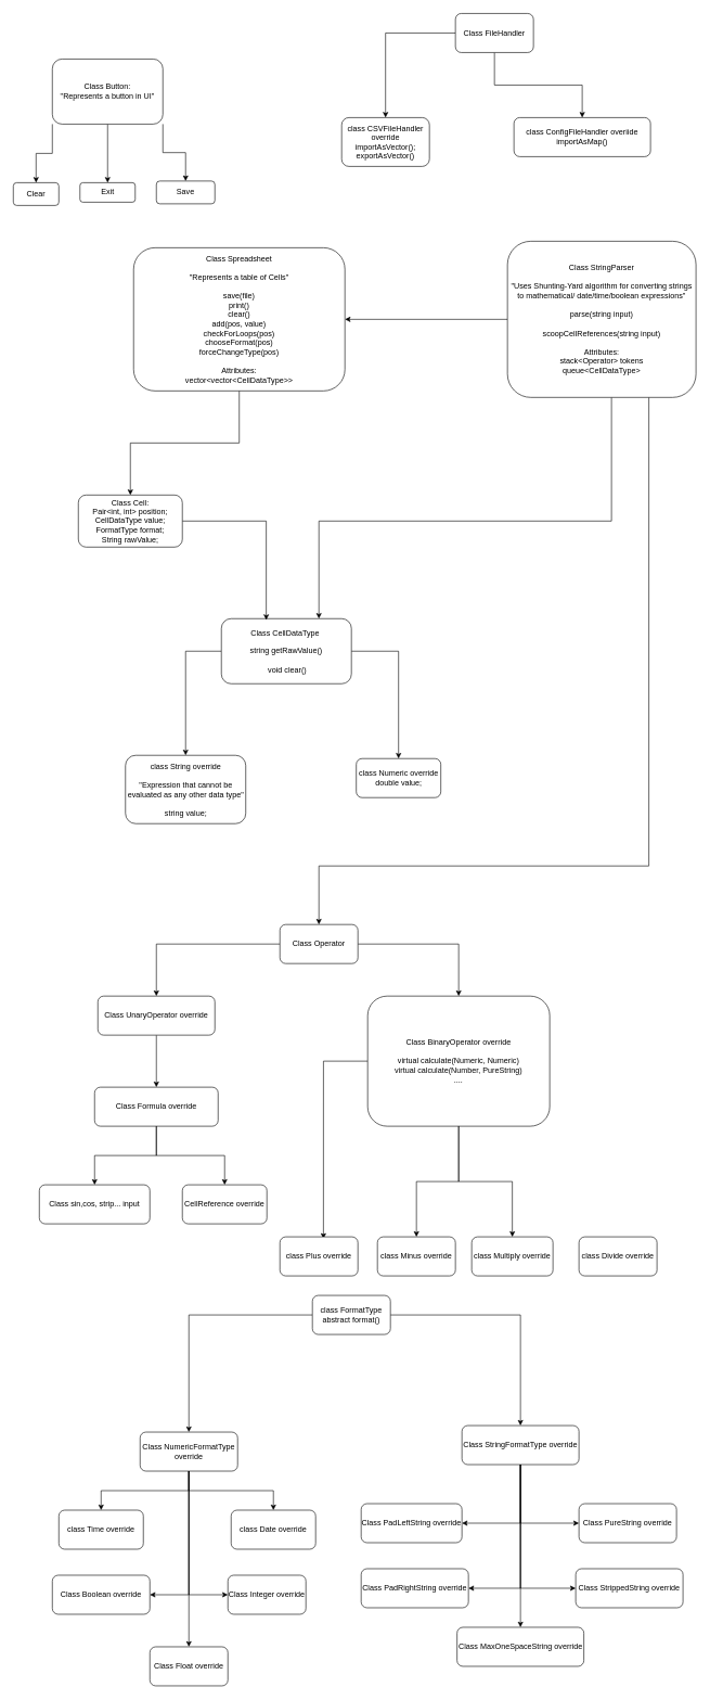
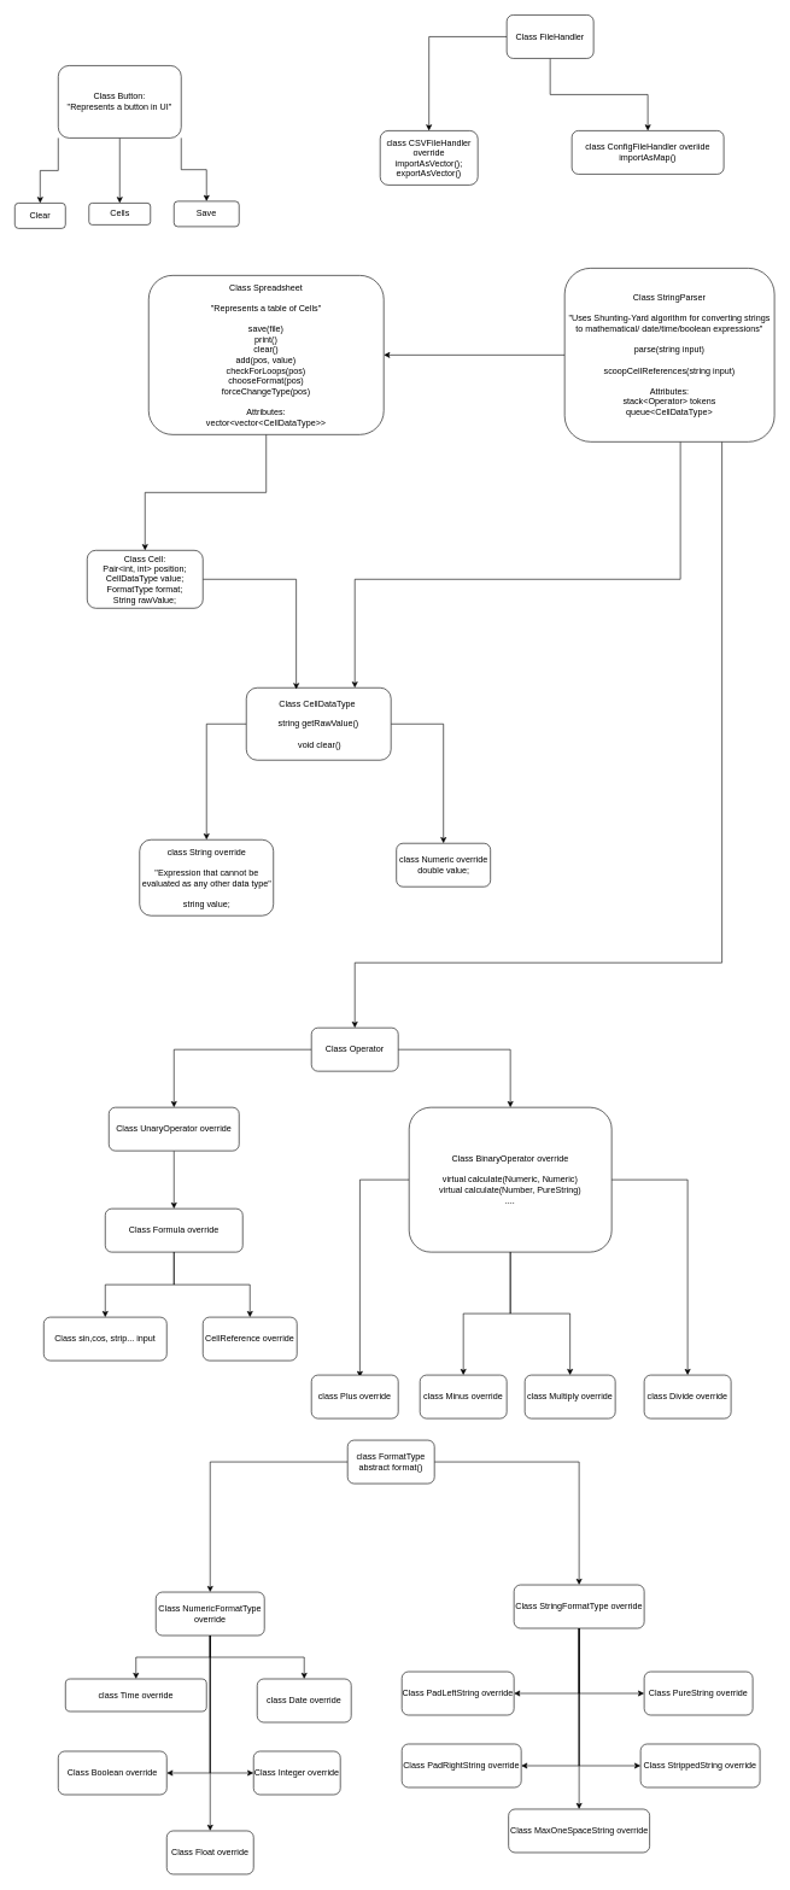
  <mxCell id="0" />
  <mxCell id="1" parent="0" />
  <mxCell id="2" style="edgeStyle=orthogonalEdgeStyle;rounded=0;orthogonalLoop=1;jettySize=auto;html=1;" parent="1" source="5" target="8" edge="1"><mxGeometry relative="1" as="geometry"><Array as="points"><mxPoint x="940" y="800" /><mxPoint x="490" y="800" /></Array></mxGeometry></mxCell>
  <mxCell id="3" style="edgeStyle=orthogonalEdgeStyle;rounded=0;orthogonalLoop=1;jettySize=auto;html=1;entryX=1;entryY=0.5;entryDx=0;entryDy=0;" parent="1" source="5" target="19" edge="1"><mxGeometry relative="1" as="geometry" /></mxCell>
  <mxCell id="4" style="edgeStyle=orthogonalEdgeStyle;rounded=0;orthogonalLoop=1;jettySize=auto;html=1;exitX=0.75;exitY=1;exitDx=0;exitDy=0;" parent="1" source="5" target="68" edge="1"><mxGeometry relative="1" as="geometry"><mxPoint x="1010" y="1090" as="targetPoint" /><Array as="points"><mxPoint x="998" y="1330" /></Array></mxGeometry></mxCell>
  <mxCell id="5" value="Class StringParser&lt;br&gt;&lt;br&gt;&quot;Uses&amp;nbsp;Shunting-Yard algorithm for converting strings to mathematical/ date/time/boolean expressions&quot;&lt;br&gt;&lt;br&gt;parse(string input)&lt;br&gt;&lt;br&gt;scoopCellReferences(string input)&lt;br&gt;&lt;br&gt;Attributes:&lt;br&gt;stack&amp;lt;Operator&amp;gt; tokens&lt;br&gt;queue&amp;lt;CellDataType&amp;gt;&lt;br&gt;" style="rounded=1;whiteSpace=wrap;html=1;" parent="1" vertex="1"><mxGeometry x="780" y="370" width="290" height="240" as="geometry" /></mxCell>
  <mxCell id="6" style="edgeStyle=orthogonalEdgeStyle;rounded=0;orthogonalLoop=1;jettySize=auto;html=1;entryX=0.5;entryY=0;entryDx=0;entryDy=0;" parent="1" source="8" target="9" edge="1"><mxGeometry relative="1" as="geometry"><Array as="points"><mxPoint x="285" y="1000" /></Array></mxGeometry></mxCell>
  <mxCell id="7" style="edgeStyle=orthogonalEdgeStyle;rounded=0;orthogonalLoop=1;jettySize=auto;html=1;entryX=0.5;entryY=0;entryDx=0;entryDy=0;" parent="1" source="8" target="10" edge="1"><mxGeometry relative="1" as="geometry" /></mxCell>
  <mxCell id="8" value="Class CellDataType&amp;nbsp;&lt;br&gt;&lt;br&gt;string getRawValue()&lt;br&gt;&lt;br&gt;&lt;span style=&quot;white-space: pre;&quot;&gt; &lt;/span&gt;void clear()" style="rounded=1;whiteSpace=wrap;html=1;" parent="1" vertex="1"><mxGeometry x="340" y="950" width="200" height="100" as="geometry" /></mxCell>
  <mxCell id="9" value="class String override&lt;br&gt;&lt;br&gt;&quot;Expression that cannot be evaluated as any other data type&quot;&lt;br&gt;&lt;br&gt;string value;" style="rounded=1;whiteSpace=wrap;html=1;" parent="1" vertex="1"><mxGeometry x="192.5" y="1160" width="185" height="105" as="geometry" /></mxCell>
  <mxCell id="10" value="class Numeric override&lt;br&gt;double value;" style="rounded=1;whiteSpace=wrap;html=1;" parent="1" vertex="1"><mxGeometry x="547.5" y="1165" width="130" height="60" as="geometry" /></mxCell>
  <mxCell id="11" value="class Date override" style="rounded=1;whiteSpace=wrap;html=1;" parent="1" vertex="1"><mxGeometry x="355" y="2320" width="130" height="60" as="geometry" /></mxCell>
- <mxCell id="12" value="class Time override" style="rounded=1;whiteSpace=wrap;html=1;" parent="1" vertex="1"><mxGeometry x="90" y="2320" width="130" height="60" as="geometry" /></mxCell>
+ <mxCell id="12" value="class Time override" style="rounded=1;whiteSpace=wrap;html=1;" parent="1" vertex="1"><mxGeometry x="90" y="2320" width="195" height="45" as="geometry" /></mxCell>
  <mxCell id="13" value="Class Boolean override" style="rounded=1;whiteSpace=wrap;html=1;" parent="1" vertex="1"><mxGeometry x="80" y="2420" width="150" height="60" as="geometry" /></mxCell>
  <mxCell id="14" style="edgeStyle=orthogonalEdgeStyle;rounded=0;orthogonalLoop=1;jettySize=auto;html=1;" parent="1" source="16" target="17" edge="1"><mxGeometry relative="1" as="geometry"><mxPoint x="195" y="1810" as="targetPoint" /></mxGeometry></mxCell>
  <mxCell id="15" style="edgeStyle=orthogonalEdgeStyle;rounded=0;orthogonalLoop=1;jettySize=auto;html=1;entryX=0.5;entryY=0;entryDx=0;entryDy=0;" parent="1" source="16" target="29" edge="1"><mxGeometry relative="1" as="geometry" /></mxCell>
  <mxCell id="16" value="Class Formula override" style="rounded=1;whiteSpace=wrap;html=1;" parent="1" vertex="1"><mxGeometry x="145" y="1670" width="190" height="60" as="geometry" /></mxCell>
  <mxCell id="17" value="Class sin,cos, strip... input" style="rounded=1;whiteSpace=wrap;html=1;" parent="1" vertex="1"><mxGeometry x="60" y="1820" width="170" height="60" as="geometry" /></mxCell>
  <mxCell id="18" style="edgeStyle=orthogonalEdgeStyle;rounded=0;orthogonalLoop=1;jettySize=auto;html=1;entryX=0.5;entryY=0;entryDx=0;entryDy=0;" parent="1" source="19" target="28" edge="1"><mxGeometry relative="1" as="geometry" /></mxCell>
  <mxCell id="19" value="Class Spreadsheet&lt;br&gt;&lt;br&gt;&quot;Represents a table of Cells&quot;&lt;br&gt;&lt;br&gt;save(file)&lt;br&gt;print()&lt;br&gt;clear()&lt;br&gt;add(pos, value)&lt;br&gt;checkForLoops(pos)&lt;br&gt;chooseFormat(pos)&lt;br&gt;forceChangeType(pos)&lt;br&gt;&lt;br&gt;Attributes:&lt;br&gt;vector&amp;lt;vector&amp;lt;CellDataType&amp;gt;&amp;gt;" style="rounded=1;whiteSpace=wrap;html=1;" parent="1" vertex="1"><mxGeometry x="205" y="380" width="325" height="220" as="geometry" /></mxCell>
  <mxCell id="20" style="edgeStyle=orthogonalEdgeStyle;rounded=0;orthogonalLoop=1;jettySize=auto;html=1;" parent="1" source="23" target="24" edge="1"><mxGeometry relative="1" as="geometry"><mxPoint x="165" y="280" as="targetPoint" /></mxGeometry></mxCell>
  <mxCell id="21" style="edgeStyle=orthogonalEdgeStyle;rounded=0;orthogonalLoop=1;jettySize=auto;html=1;exitX=1;exitY=1;exitDx=0;exitDy=0;" parent="1" source="23" target="25" edge="1"><mxGeometry relative="1" as="geometry" /></mxCell>
  <mxCell id="22" style="edgeStyle=orthogonalEdgeStyle;rounded=0;orthogonalLoop=1;jettySize=auto;html=1;exitX=0;exitY=1;exitDx=0;exitDy=0;entryX=0.5;entryY=0;entryDx=0;entryDy=0;" parent="1" source="23" target="26" edge="1"><mxGeometry relative="1" as="geometry" /></mxCell>
  <mxCell id="23" value="Class Button:&lt;br&gt;&quot;Represents a button in UI&quot;" style="rounded=1;whiteSpace=wrap;html=1;" parent="1" vertex="1"><mxGeometry x="80" y="90" width="170" height="100" as="geometry" /></mxCell>
- <mxCell id="24" value="Exit" style="rounded=1;whiteSpace=wrap;html=1;" parent="1" vertex="1"><mxGeometry x="122.5" y="280" width="85" height="30" as="geometry" /></mxCell>
+ <mxCell id="24" value="Cells" style="rounded=1;whiteSpace=wrap;html=1;" parent="1" vertex="1"><mxGeometry x="122.5" y="280" width="85" height="30" as="geometry" /></mxCell>
  <mxCell id="25" value="Save" style="rounded=1;whiteSpace=wrap;html=1;" parent="1" vertex="1"><mxGeometry x="240" y="277.5" width="90" height="35" as="geometry" /></mxCell>
  <mxCell id="26" value="Clear" style="rounded=1;whiteSpace=wrap;html=1;" parent="1" vertex="1"><mxGeometry x="20" y="280" width="70" height="35" as="geometry" /></mxCell>
  <mxCell id="27" style="edgeStyle=orthogonalEdgeStyle;rounded=0;orthogonalLoop=1;jettySize=auto;html=1;entryX=0.345;entryY=0.02;entryDx=0;entryDy=0;entryPerimeter=0;" parent="1" source="28" target="8" edge="1"><mxGeometry relative="1" as="geometry" /></mxCell>
  <mxCell id="28" value="Class Cell:&lt;br&gt;Pair&amp;lt;int, int&amp;gt; position;&lt;br&gt;CellDataType value;&lt;br&gt;FormatType format;&lt;br&gt;String rawValue;" style="rounded=1;whiteSpace=wrap;html=1;" parent="1" vertex="1"><mxGeometry x="120" y="760" width="160" height="80" as="geometry" /></mxCell>
  <mxCell id="29" value="CellReference override" style="rounded=1;whiteSpace=wrap;html=1;" parent="1" vertex="1"><mxGeometry x="280" y="1820" width="130" height="60" as="geometry" /></mxCell>
  <mxCell id="30" style="edgeStyle=orthogonalEdgeStyle;rounded=0;orthogonalLoop=1;jettySize=auto;html=1;entryX=0.558;entryY=0.05;entryDx=0;entryDy=0;entryPerimeter=0;" parent="1" source="34" target="35" edge="1"><mxGeometry relative="1" as="geometry" /></mxCell>
  <mxCell id="31" style="edgeStyle=orthogonalEdgeStyle;rounded=0;orthogonalLoop=1;jettySize=auto;html=1;entryX=0.5;entryY=0;entryDx=0;entryDy=0;" parent="1" source="34" target="36" edge="1"><mxGeometry relative="1" as="geometry" /></mxCell>
  <mxCell id="32" style="edgeStyle=orthogonalEdgeStyle;rounded=0;orthogonalLoop=1;jettySize=auto;html=1;entryX=0.5;entryY=0;entryDx=0;entryDy=0;" parent="1" source="34" target="37" edge="1"><mxGeometry relative="1" as="geometry" /></mxCell>
+ <mxCell id="33" style="edgeStyle=orthogonalEdgeStyle;rounded=0;orthogonalLoop=1;jettySize=auto;html=1;entryX=0.5;entryY=0;entryDx=0;entryDy=0;" parent="1" source="34" target="38" edge="1"><mxGeometry relative="1" as="geometry" /></mxCell>
  <mxCell id="34" value="Class BinaryOperator override&lt;br&gt;&lt;br&gt;virtual calculate(Numeric, Numeric)&lt;br&gt;virtual calculate(Number, PureString)&lt;br&gt;...." style="rounded=1;whiteSpace=wrap;html=1;" parent="1" vertex="1"><mxGeometry x="565" y="1530" width="280" height="200" as="geometry" /></mxCell>
  <mxCell id="35" value="class Plus override" style="rounded=1;whiteSpace=wrap;html=1;" parent="1" vertex="1"><mxGeometry x="430" y="1900" width="120" height="60" as="geometry" /></mxCell>
  <mxCell id="36" value="class Minus override" style="rounded=1;whiteSpace=wrap;html=1;" parent="1" vertex="1"><mxGeometry x="580" y="1900" width="120" height="60" as="geometry" /></mxCell>
  <mxCell id="37" value="class Multiply override" style="rounded=1;whiteSpace=wrap;html=1;" parent="1" vertex="1"><mxGeometry x="725" y="1900" width="125" height="60" as="geometry" /></mxCell>
  <mxCell id="38" value="class Divide override" style="rounded=1;whiteSpace=wrap;html=1;" parent="1" vertex="1"><mxGeometry x="890" y="1900" width="120" height="60" as="geometry" /></mxCell>
  <mxCell id="39" style="edgeStyle=orthogonalEdgeStyle;rounded=0;orthogonalLoop=1;jettySize=auto;html=1;" parent="1" source="41" target="42" edge="1"><mxGeometry relative="1" as="geometry" /></mxCell>
  <mxCell id="40" style="edgeStyle=orthogonalEdgeStyle;rounded=0;orthogonalLoop=1;jettySize=auto;html=1;entryX=0.5;entryY=0;entryDx=0;entryDy=0;" parent="1" source="41" target="43" edge="1"><mxGeometry relative="1" as="geometry" /></mxCell>
  <mxCell id="41" value="Class FileHandler" style="rounded=1;whiteSpace=wrap;html=1;" parent="1" vertex="1"><mxGeometry x="700" y="20" width="120" height="60" as="geometry" /></mxCell>
  <mxCell id="42" value="class CSVFileHandler override&lt;br&gt;importAsVector();&lt;br&gt;exportAsVector()" style="rounded=1;whiteSpace=wrap;html=1;" parent="1" vertex="1"><mxGeometry x="525" y="180" width="135" height="75" as="geometry" /></mxCell>
  <mxCell id="43" value="class ConfigFileHandler overiide&lt;br&gt;importAsMap()" style="rounded=1;whiteSpace=wrap;html=1;" parent="1" vertex="1"><mxGeometry x="790" y="180" width="210" height="60" as="geometry" /></mxCell>
  <mxCell id="44" style="edgeStyle=orthogonalEdgeStyle;rounded=0;orthogonalLoop=1;jettySize=auto;html=1;entryX=0.5;entryY=0;entryDx=0;entryDy=0;" parent="1" source="49" target="12" edge="1"><mxGeometry relative="1" as="geometry" /></mxCell>
  <mxCell id="45" style="edgeStyle=orthogonalEdgeStyle;rounded=0;orthogonalLoop=1;jettySize=auto;html=1;entryX=0.5;entryY=0;entryDx=0;entryDy=0;" parent="1" source="49" target="11" edge="1"><mxGeometry relative="1" as="geometry" /></mxCell>
  <mxCell id="46" style="edgeStyle=orthogonalEdgeStyle;rounded=0;orthogonalLoop=1;jettySize=auto;html=1;entryX=1;entryY=0.5;entryDx=0;entryDy=0;" parent="1" source="49" target="13" edge="1"><mxGeometry relative="1" as="geometry" /></mxCell>
  <mxCell id="47" style="edgeStyle=orthogonalEdgeStyle;rounded=0;orthogonalLoop=1;jettySize=auto;html=1;exitX=0.5;exitY=1;exitDx=0;exitDy=0;entryX=0;entryY=0.5;entryDx=0;entryDy=0;" parent="1" source="49" target="50" edge="1"><mxGeometry relative="1" as="geometry" /></mxCell>
  <mxCell id="48" style="edgeStyle=orthogonalEdgeStyle;rounded=0;orthogonalLoop=1;jettySize=auto;html=1;entryX=0.5;entryY=0;entryDx=0;entryDy=0;" parent="1" source="49" target="51" edge="1"><mxGeometry relative="1" as="geometry" /></mxCell>
  <mxCell id="49" value="Class NumericFormatType&lt;br&gt;override" style="rounded=1;whiteSpace=wrap;html=1;" parent="1" vertex="1"><mxGeometry x="215" y="2200" width="150" height="60" as="geometry" /></mxCell>
  <mxCell id="50" value="Class Integer override" style="rounded=1;whiteSpace=wrap;html=1;" parent="1" vertex="1"><mxGeometry x="350" y="2420" width="120" height="60" as="geometry" /></mxCell>
  <mxCell id="51" value="Class Float override" style="rounded=1;whiteSpace=wrap;html=1;" parent="1" vertex="1"><mxGeometry x="230" y="2530" width="120" height="60" as="geometry" /></mxCell>
  <mxCell id="52" style="edgeStyle=orthogonalEdgeStyle;rounded=0;orthogonalLoop=1;jettySize=auto;html=1;entryX=0.5;entryY=0;entryDx=0;entryDy=0;" parent="1" source="54" target="49" edge="1"><mxGeometry relative="1" as="geometry" /></mxCell>
  <mxCell id="53" style="edgeStyle=orthogonalEdgeStyle;rounded=0;orthogonalLoop=1;jettySize=auto;html=1;" parent="1" source="54" target="60" edge="1"><mxGeometry relative="1" as="geometry" /></mxCell>
  <mxCell id="54" value="class FormatType&lt;br&gt;abstract format()" style="rounded=1;whiteSpace=wrap;html=1;" parent="1" vertex="1"><mxGeometry x="480" y="1990" width="120" height="60" as="geometry" /></mxCell>
  <mxCell id="55" style="edgeStyle=orthogonalEdgeStyle;rounded=0;orthogonalLoop=1;jettySize=auto;html=1;entryX=0;entryY=0.5;entryDx=0;entryDy=0;" parent="1" source="60" target="61" edge="1"><mxGeometry relative="1" as="geometry" /></mxCell>
  <mxCell id="56" style="edgeStyle=orthogonalEdgeStyle;rounded=0;orthogonalLoop=1;jettySize=auto;html=1;entryX=1;entryY=0.5;entryDx=0;entryDy=0;" parent="1" source="60" target="62" edge="1"><mxGeometry relative="1" as="geometry" /></mxCell>
  <mxCell id="57" style="edgeStyle=orthogonalEdgeStyle;rounded=0;orthogonalLoop=1;jettySize=auto;html=1;exitX=0.5;exitY=1;exitDx=0;exitDy=0;entryX=0;entryY=0.5;entryDx=0;entryDy=0;" parent="1" source="60" target="64" edge="1"><mxGeometry relative="1" as="geometry" /></mxCell>
  <mxCell id="58" style="edgeStyle=orthogonalEdgeStyle;rounded=0;orthogonalLoop=1;jettySize=auto;html=1;entryX=1;entryY=0.5;entryDx=0;entryDy=0;" parent="1" source="60" target="63" edge="1"><mxGeometry relative="1" as="geometry" /></mxCell>
  <mxCell id="59" style="edgeStyle=orthogonalEdgeStyle;rounded=0;orthogonalLoop=1;jettySize=auto;html=1;" parent="1" source="60" target="65" edge="1"><mxGeometry relative="1" as="geometry" /></mxCell>
  <mxCell id="60" value="Class StringFormatType override" style="rounded=1;whiteSpace=wrap;html=1;" parent="1" vertex="1"><mxGeometry x="710" y="2190" width="180" height="60" as="geometry" /></mxCell>
  <mxCell id="61" value="Class PureString override" style="rounded=1;whiteSpace=wrap;html=1;" parent="1" vertex="1"><mxGeometry x="890" y="2310" width="150" height="60" as="geometry" /></mxCell>
  <mxCell id="62" value="Class PadLeftString override" style="rounded=1;whiteSpace=wrap;html=1;" parent="1" vertex="1"><mxGeometry x="555" y="2310" width="155" height="60" as="geometry" /></mxCell>
  <mxCell id="63" value="Class PadRightString override" style="rounded=1;whiteSpace=wrap;html=1;" parent="1" vertex="1"><mxGeometry x="555" y="2410" width="165" height="60" as="geometry" /></mxCell>
  <mxCell id="64" value="Class StrippedString override" style="rounded=1;whiteSpace=wrap;html=1;" parent="1" vertex="1"><mxGeometry x="885" y="2410" width="165" height="60" as="geometry" /></mxCell>
  <mxCell id="65" value="Class MaxOneSpaceString override" style="rounded=1;whiteSpace=wrap;html=1;" parent="1" vertex="1"><mxGeometry x="702.5" y="2500" width="195" height="60" as="geometry" /></mxCell>
  <mxCell id="66" style="edgeStyle=orthogonalEdgeStyle;rounded=0;orthogonalLoop=1;jettySize=auto;html=1;entryX=0.5;entryY=0;entryDx=0;entryDy=0;" parent="1" source="68" target="34" edge="1"><mxGeometry relative="1" as="geometry" /></mxCell>
  <mxCell id="67" style="edgeStyle=orthogonalEdgeStyle;rounded=0;orthogonalLoop=1;jettySize=auto;html=1;entryX=0.5;entryY=0;entryDx=0;entryDy=0;" parent="1" source="68" target="70" edge="1"><mxGeometry relative="1" as="geometry" /></mxCell>
  <mxCell id="68" value="Class Operator&lt;br&gt;" style="rounded=1;whiteSpace=wrap;html=1;" parent="1" vertex="1"><mxGeometry x="430" y="1420" width="120" height="60" as="geometry" /></mxCell>
  <mxCell id="69" style="edgeStyle=orthogonalEdgeStyle;rounded=0;orthogonalLoop=1;jettySize=auto;html=1;entryX=0.5;entryY=0;entryDx=0;entryDy=0;" parent="1" source="70" target="16" edge="1"><mxGeometry relative="1" as="geometry" /></mxCell>
  <mxCell id="70" value="Class UnaryOperator override" style="rounded=1;whiteSpace=wrap;html=1;" parent="1" vertex="1"><mxGeometry x="150" y="1530" width="180" height="60" as="geometry" /></mxCell>
